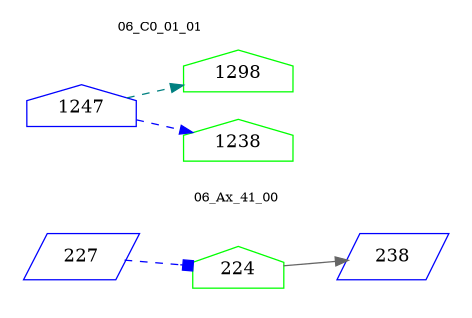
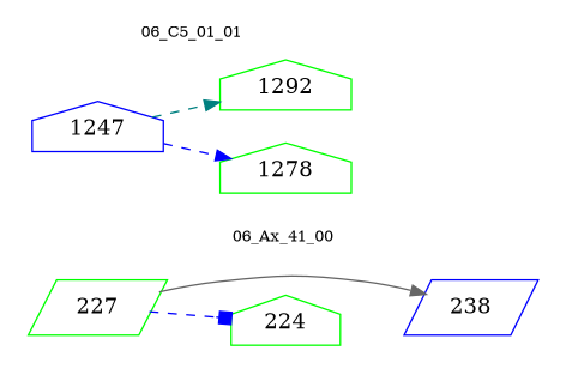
  digraph {
    rankdir=LR
    node [color=blue shape=house]
    edge [arrowhead=normal color=blue style=dashed]
-   n1 [label=227 shape=parallelogram]
+   n1 [color=green label=227 shape=parallelogram]
    n2 [color=green label=224]
    n3 [label=238 shape=parallelogram]
    n4 [label=1247]
-   n5 [color=green label=1238]
-   n6 [color=green label=1298]
+   n5 [color=green label=1278]
+   n6 [color=green label=1292]
    subgraph cluster_1 {
      color=white
      fontsize=10
      label="06_Ax_41_00"
      n1
      n2
      n3
    }
    subgraph cluster_2 {
      color=white
      fontsize=10
-     label="06_C0_01_01"
+     label="06_C5_01_01"
      n4
      n5
      n6
    }
    n1 -> n2 [arrowhead=box]
-   n2 -> n3 [color=gray40 style=solid]
+   n1 -> n3 [color=gray40 style=solid]
    n4 -> n5
    n4 -> n6 [color=teal]
  }
